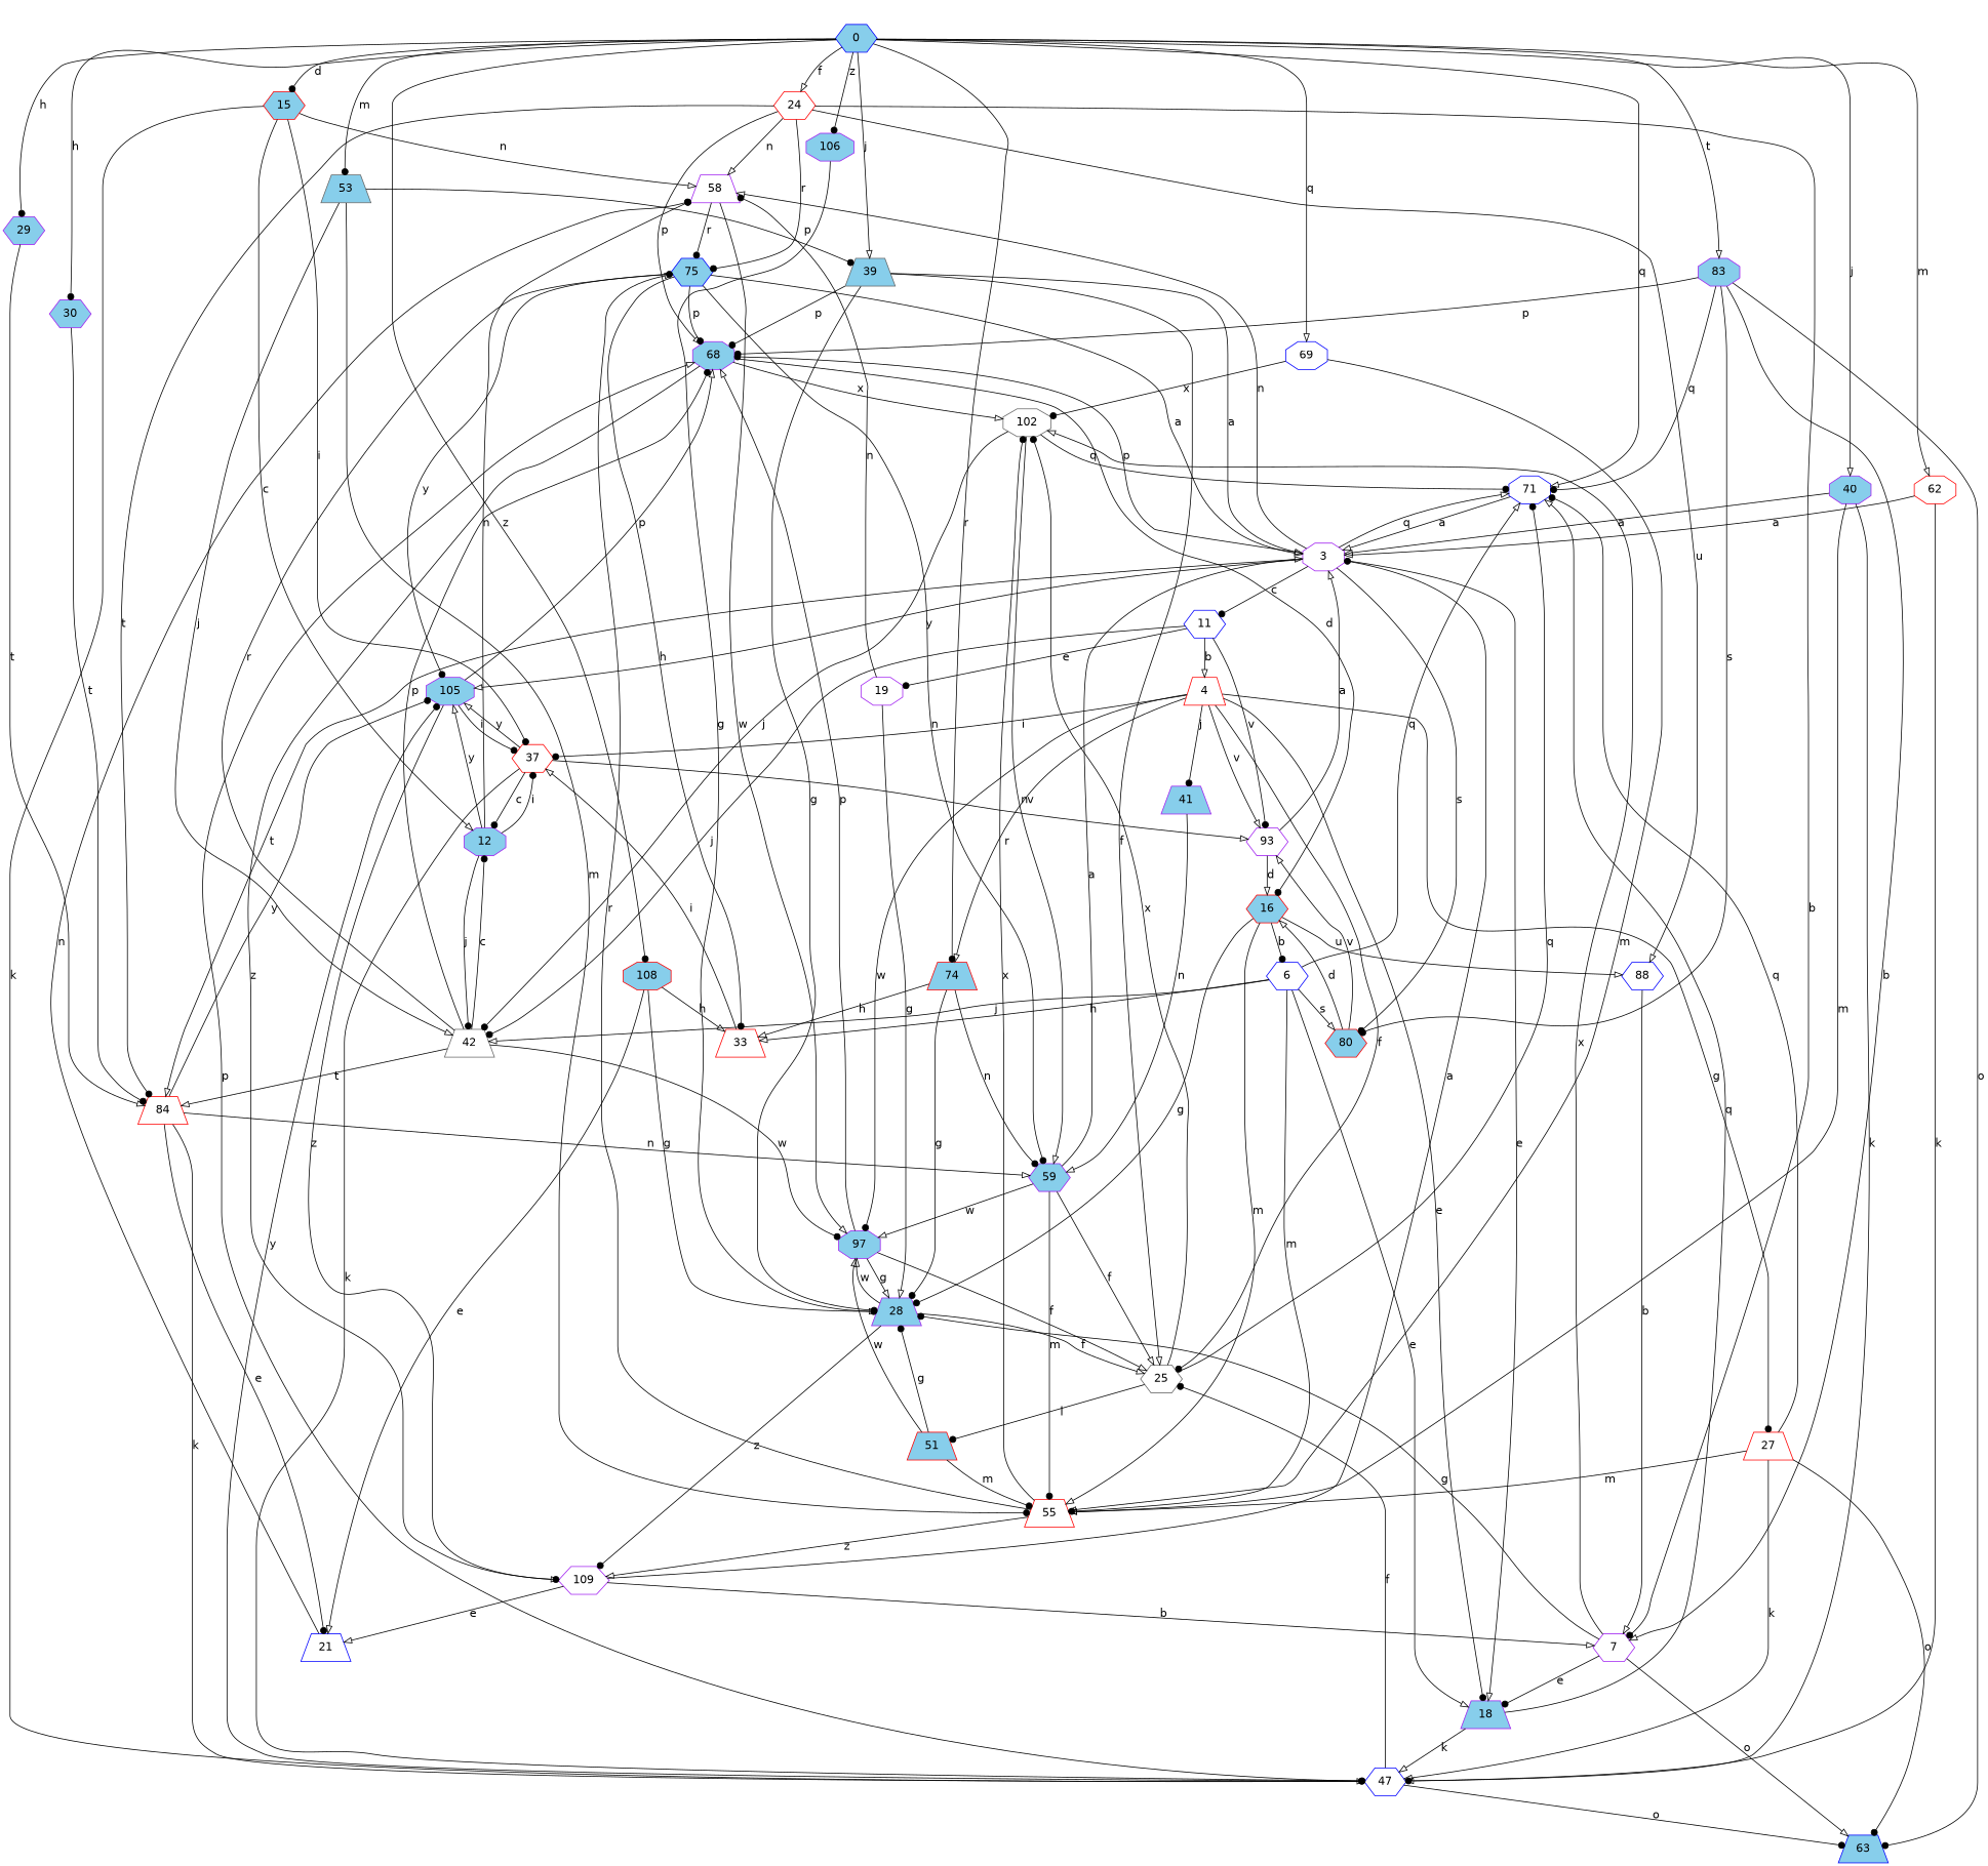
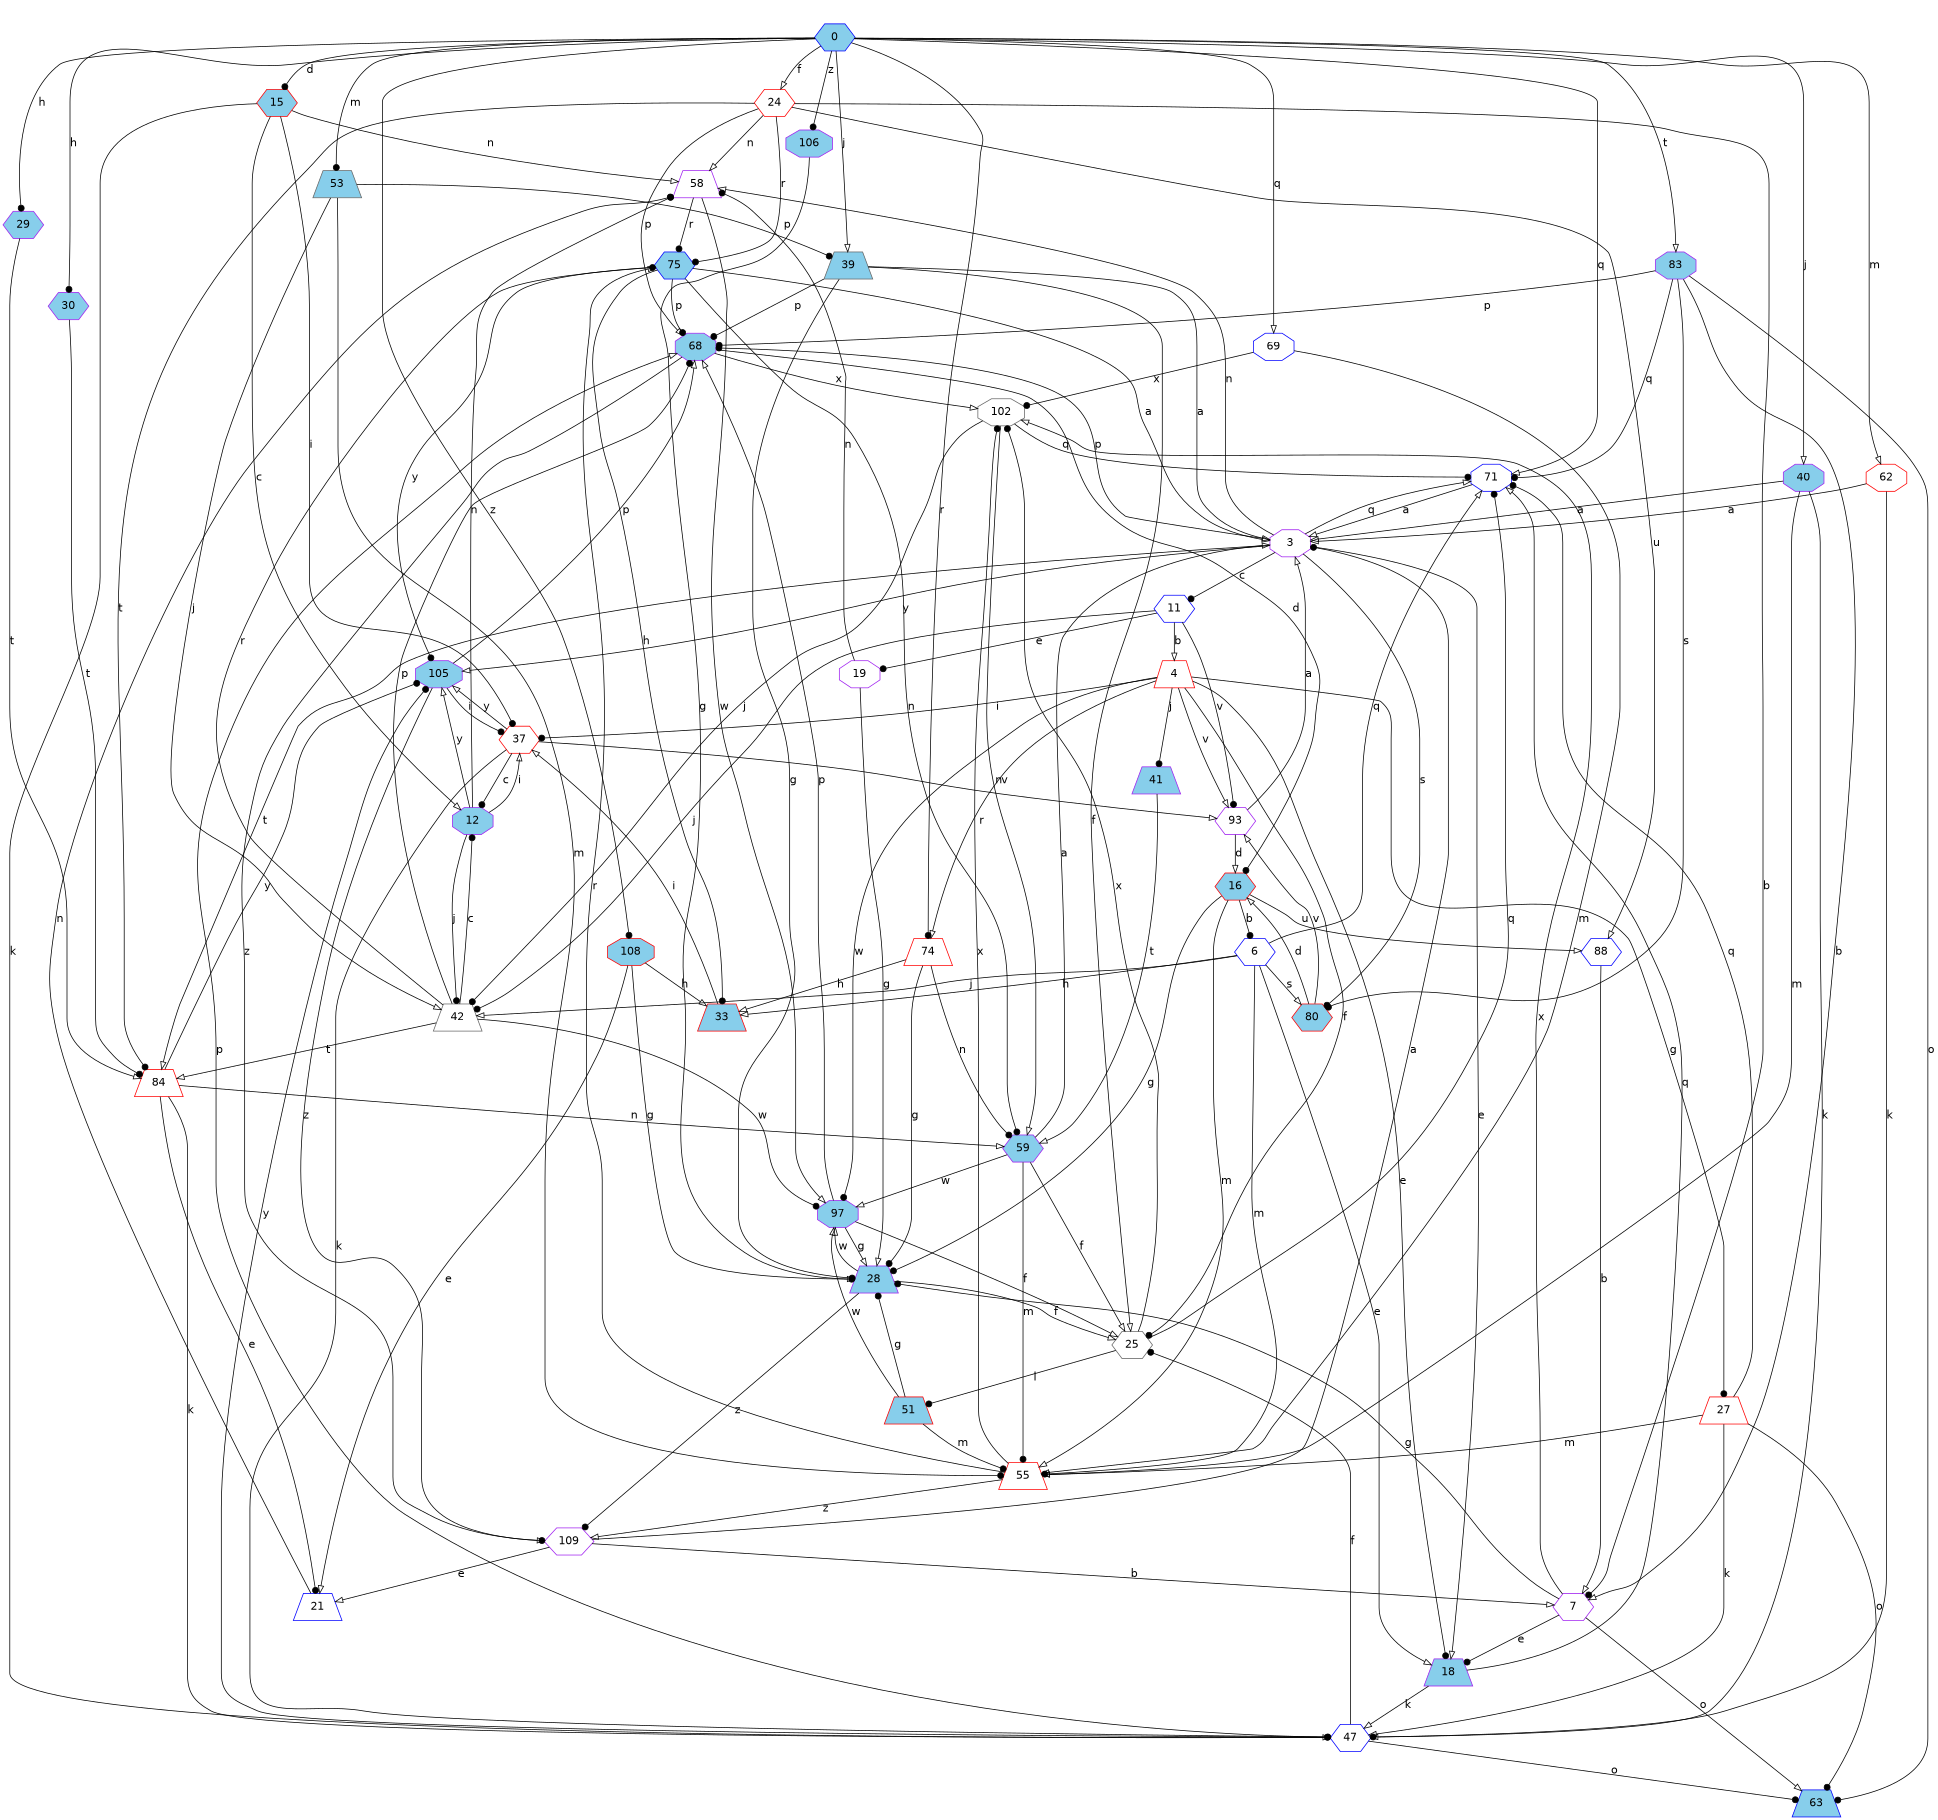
  strict digraph {
    fontname="DejaVu Sans"
    node [color=purple fillcolor=skyblue fontname="DejaVu Sans" shape=hexagon style=filled]
    edge [arrowhead=onormal fontname="DejaVu Sans"]
    0 [color=blue]
    15 [color=red]
    24 [color=red fillcolor=white]
    29
    30
    39 [color=gray40 shape=trapezium]
    40 [shape=octagon]
    n8 [color=red fillcolor=white label=62 shape=octagon]
    53 [color=gray40 shape=trapezium]
    69 [color=blue fillcolor=white shape=octagon]
    71 [color=blue fillcolor=white shape=octagon]
-   74 [color=red shape=trapezium]
+   74 [color=red fillcolor=white shape=trapezium]
    83 [shape=octagon]
    106 [shape=octagon]
    108 [color=red shape=octagon]
    58 [fillcolor=white shape=trapezium]
    37 [color=red fillcolor=white]
    12 [shape=octagon]
    47 [color=blue fillcolor=white]
    68 [shape=octagon]
    84 [color=red fillcolor=white shape=trapezium]
    7 [fillcolor=white]
    88 [color=blue fillcolor=white]
    75 [color=blue]
    3 [fillcolor=white shape=octagon]
    25 [color=gray40 fillcolor=white]
    28 [shape=trapezium]
    55 [color=red fillcolor=white shape=trapezium]
    42 [color=gray40 fillcolor=white shape=trapezium]
    102 [color=gray40 fillcolor=white shape=octagon]
-   33 [color=red fillcolor=white shape=trapezium]
+   33 [color=red shape=trapezium]
    59
    80 [color=red]
    63 [color=blue shape=trapezium]
    21 [color=blue fillcolor=white shape=trapezium]
    11 [color=blue fillcolor=white]
    18 [shape=trapezium]
    105 [shape=octagon]
    4 [color=red fillcolor=white shape=trapezium]
    93 [fillcolor=white]
    19 [fillcolor=white shape=octagon]
    97 [shape=octagon]
    16 [color=red]
    109 [fillcolor=white]
    27 [color=red fillcolor=white shape=trapezium]
    41 [shape=trapezium]
    51 [color=red shape=trapezium]
    6 [color=blue fillcolor=white]
    0 -> 15 [arrowhead=dot label=d]
    0 -> 24 [label=f]
    0 -> 29 [arrowhead=dot label=h]
    0 -> 30 [arrowhead=dot label=h]
    0 -> 39 [label=j]
    0 -> 40 [label=j]
    0 -> n8 [label=m]
    0 -> 53 [arrowhead=dot label=m]
    0 -> 69 [label=q]
    0 -> 71 [label=q]
    0 -> 74 [arrowhead=dot label=r]
    0 -> 83 [label=t]
    0 -> 106 [arrowhead=dot label=z]
    0 -> 108 [arrowhead=dot label=z]
    15 -> 58 [label=n]
    15 -> 37 [arrowhead=dot label=i]
    15 -> 12 [label=c]
    15 -> 47 [label=k]
    24 -> 58 [label=n]
    24 -> 68 [label=p]
    24 -> 84 [arrowhead=dot label=t]
    24 -> 7 [arrowhead=dot label=b]
    24 -> 88 [label=u]
    24 -> 75 [arrowhead=dot label=r]
    29 -> 84 [label=t]
    30 -> 84 [arrowhead=dot label=t]
    39 -> 68 [arrowhead=dot label=p]
    39 -> 3 [label=a]
    39 -> 25 [label=f]
    39 -> 28 [arrowhead=dot label=g]
    40 -> 47 [label=k]
    40 -> 3 [label=a]
    40 -> 55 [label=m]
    n8 -> 47 [arrowhead=dot label=k]
    n8 -> 3 [label=a]
    53 -> 39 [arrowhead=dot label=p]
    53 -> 55 [arrowhead=dot label=m]
    53 -> 42 [label=j]
    69 -> 55 [label=m]
    69 -> 102 [arrowhead=dot label=x]
    71 -> 3 [label=a]
    74 -> 28 [arrowhead=dot label=g]
    74 -> 33 [label=h]
    74 -> 59 [arrowhead=dot label=n]
    83 -> 71 [arrowhead=dot label=q]
    83 -> 68 [arrowhead=dot label=p]
    83 -> 7 [label=b]
    83 -> 80 [arrowhead=dot label=s]
    83 -> 63 [arrowhead=dot label=o]
    106 -> 28 [arrowhead=dot label=g]
    108 -> 28 [label=g]
    108 -> 33 [label=h]
    108 -> 21 [label=e]
    58 -> 75 [arrowhead=dot label=r]
    58 -> 97 [label=w]
    37 -> 12 [arrowhead=dot label=c]
    37 -> 47 [arrowhead=dot label=k]
    37 -> 105 [label=y]
    37 -> 93 [label=v]
    12 -> 58 [arrowhead=dot label=n]
-   12 -> 37 [arrowhead=dot label=i]
+   12 -> 37 [label=i]
    12 -> 42 [arrowhead=dot label=j]
    12 -> 105 [label=y]
    47 -> 68 [label=p]
    47 -> 25 [arrowhead=dot label=f]
    47 -> 63 [arrowhead=dot label=o]
    47 -> 105 [arrowhead=dot label=y]
    68 -> 102 [label=x]
    68 -> 16 [arrowhead=dot label=d]
    68 -> 109 [arrowhead=dot label=z]
    84 -> 47 [arrowhead=dot label=k]
    84 -> 59 [label=n]
    84 -> 21 [arrowhead=dot label=e]
    84 -> 105 [arrowhead=dot label=y]
    7 -> 28 [arrowhead=dot label=g]
    7 -> 102 [label=x]
    7 -> 63 [label=o]
    7 -> 18 [arrowhead=dot label=e]
    88 -> 7 [label=b]
    75 -> 68 [arrowhead=dot label=p]
    75 -> 3 [label=a]
    75 -> 33 [arrowhead=dot label=h]
    75 -> 59 [arrowhead=dot label=n]
    75 -> 105 [arrowhead=dot label=y]
    3 -> 71 [label=q]
    3 -> 58 [label=n]
    3 -> 68 [arrowhead=dot label=p]
    3 -> 84 [label=t]
    3 -> 80 [arrowhead=dot label=s]
    3 -> 11 [arrowhead=dot label=c]
    3 -> 18 [label=e]
    3 -> 105 [label=y]
    25 -> 71 [arrowhead=dot label=q]
    25 -> 102 [arrowhead=dot label=x]
    25 -> 51 [arrowhead=dot label=l]
    28 -> 25 [label=f]
    28 -> 97 [label=w]
    28 -> 109 [arrowhead=dot label=z]
    55 -> 75 [label=r]
    55 -> 102 [arrowhead=dot label=x]
    55 -> 109 [label=z]
    42 -> 12 [arrowhead=dot label=c]
    42 -> 68 [arrowhead=dot label=p]
    42 -> 84 [label=t]
    42 -> 75 [arrowhead=dot label=r]
    42 -> 97 [arrowhead=dot label=w]
    102 -> 71 [arrowhead=dot label=q]
    102 -> 42 [arrowhead=dot label=j]
    102 -> 59 [label=n]
    33 -> 37 [label=i]
    59 -> 3 [label=a]
    59 -> 25 [label=f]
    59 -> 55 [arrowhead=dot label=m]
    59 -> 97 [label=w]
    80 -> 93 [label=v]
    80 -> 16 [label=d]
    21 -> 58 [arrowhead=dot label=n]
    11 -> 42 [arrowhead=dot label=j]
    11 -> 4 [label=b]
    11 -> 93 [arrowhead=dot label=v]
    11 -> 19 [arrowhead=dot label=e]
    18 -> 71 [label=q]
    18 -> 47 [label=k]
    105 -> 37 [arrowhead=dot label=i]
    105 -> 68 [label=p]
    105 -> 109 [label=z]
    4 -> 74 [label=r]
    4 -> 37 [arrowhead=dot label=i]
    4 -> 25 [arrowhead=dot label=f]
    4 -> 18 [arrowhead=dot label=e]
    4 -> 93 [label=v]
    4 -> 97 [arrowhead=dot label=w]
    4 -> 27 [arrowhead=dot label=g]
    4 -> 41 [arrowhead=dot label=j]
    93 -> 3 [label=a]
    93 -> 16 [label=d]
    19 -> 58 [arrowhead=dot label=n]
    19 -> 28 [label=g]
    97 -> 68 [label=p]
    97 -> 25 [label=f]
    97 -> 28 [label=g]
    16 -> 88 [label=u]
    16 -> 28 [arrowhead=dot label=g]
    16 -> 55 [label=m]
    16 -> 6 [arrowhead=dot label=b]
    109 -> 7 [label=b]
    109 -> 3 [arrowhead=dot label=a]
    109 -> 21 [label=e]
    27 -> 71 [arrowhead=dot label=q]
    27 -> 47 [label=k]
    27 -> 55 [label=m]
    27 -> 63 [arrowhead=dot label=o]
-   41 -> 59 [label=n]
+   41 -> 59 [label=t]
    51 -> 28 [arrowhead=dot label=g]
    51 -> 55 [arrowhead=dot label=m]
    51 -> 97 [label=w]
    6 -> 71 [label=q]
    6 -> 55 [arrowhead=dot label=m]
    6 -> 42 [label=j]
    6 -> 33 [label=h]
    6 -> 80 [label=s]
    6 -> 18 [label=e]
  }
